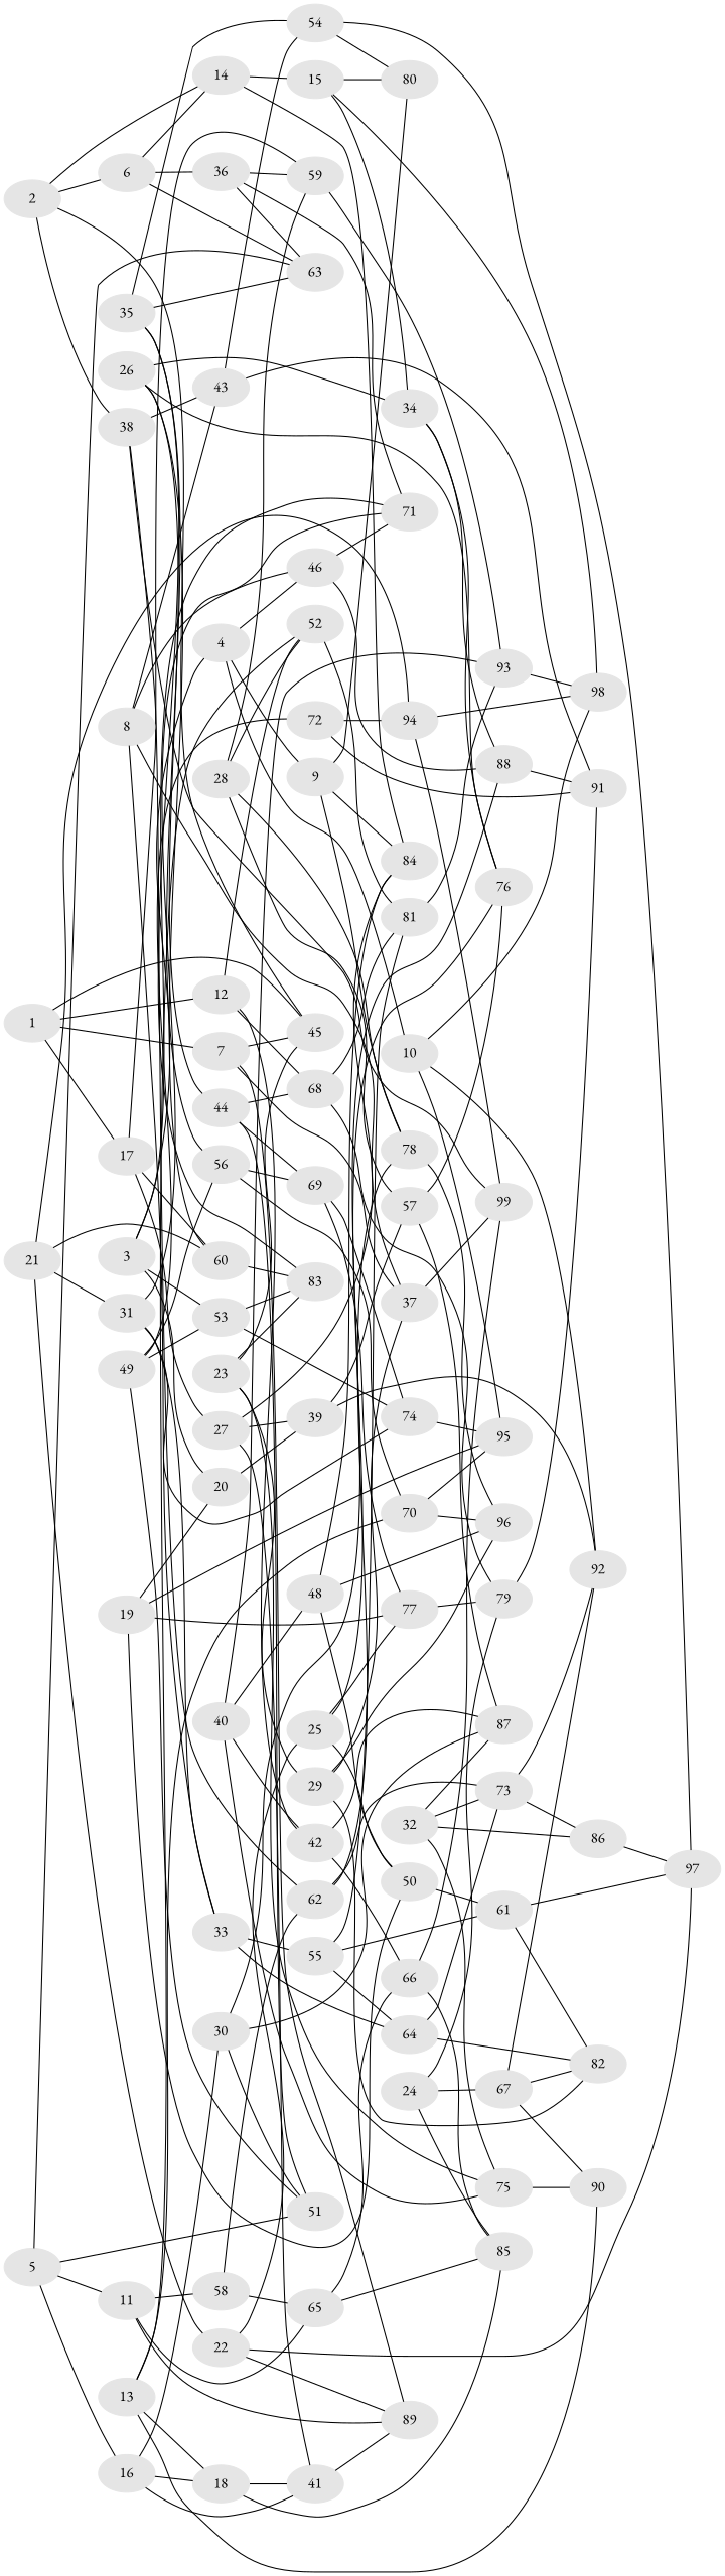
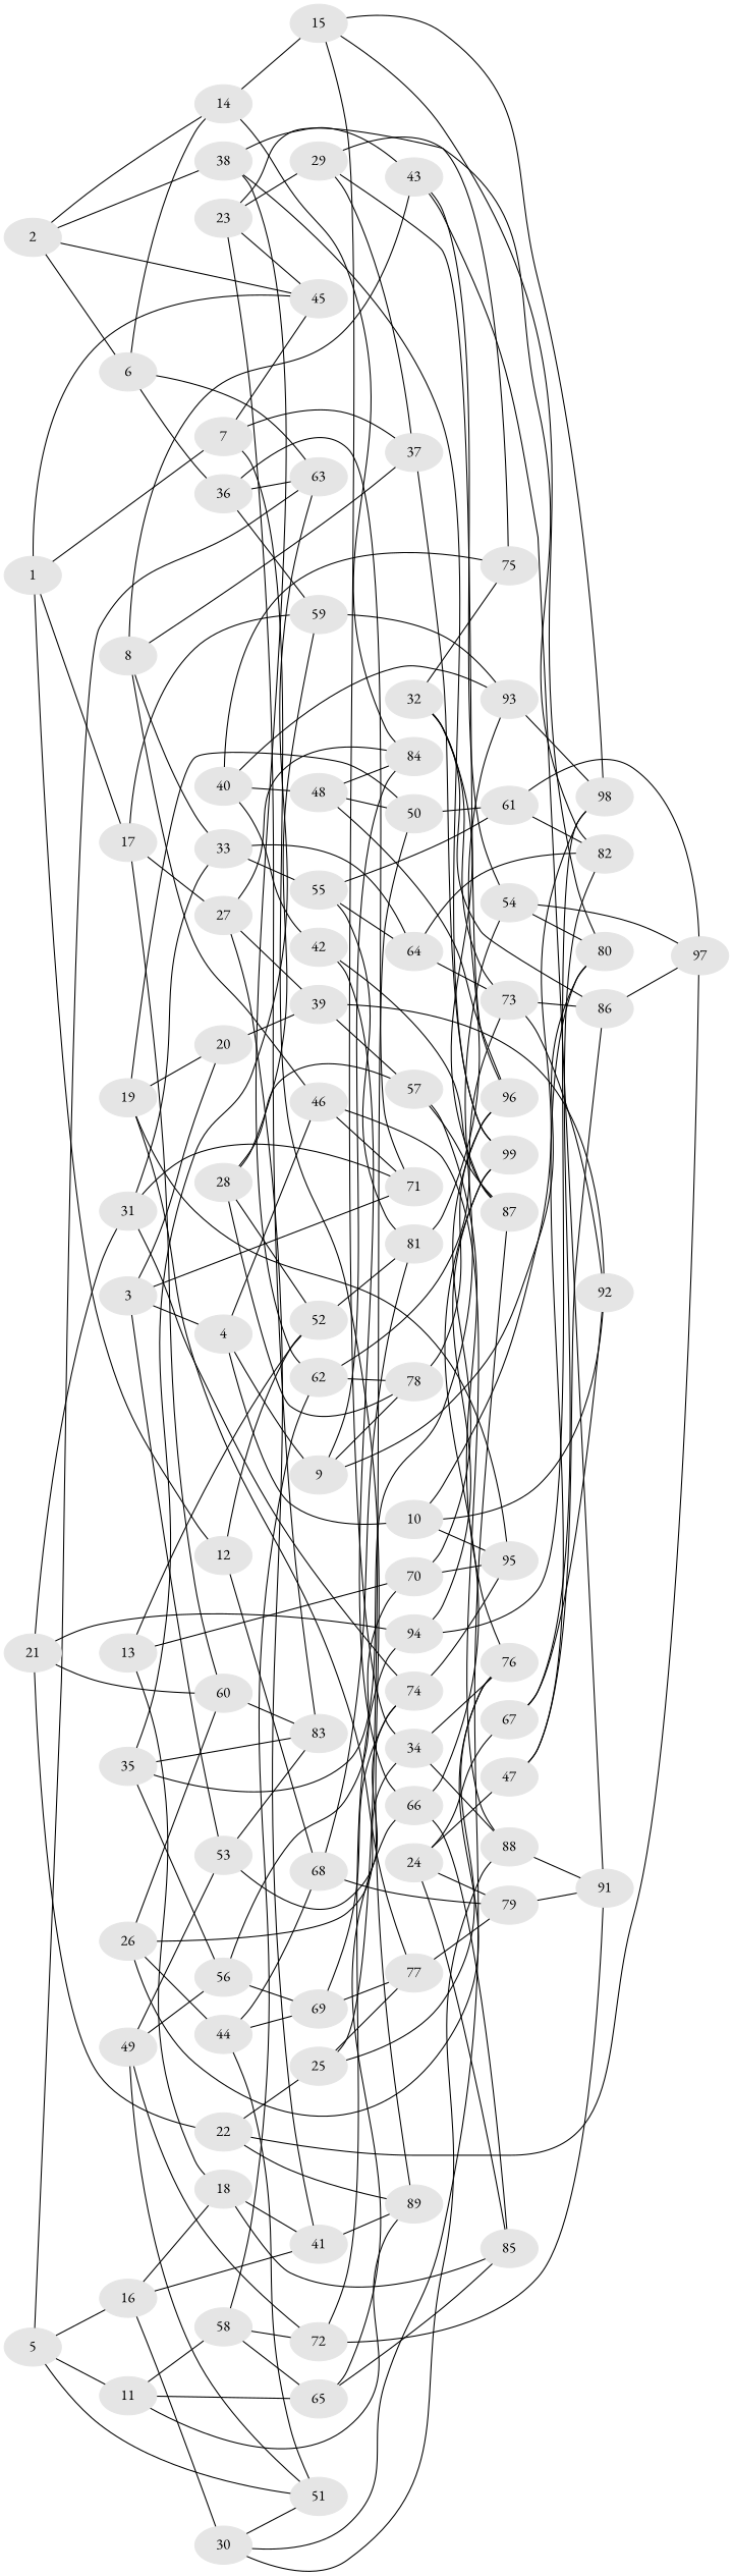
  graph {
    fontname="EB Garamond"
    rankdir=LR
    node [color=gray90 fontname="EB Garamond" style=filled]
    edge [fontname="EB Garamond"]
    1
    7
    12
    17
    45
    37
    89
    42
    52
    68
    27
    59
    60
    2
    6
    14
    38
    63
    36
    84
    15
    43
    99
    62
    3
    4
    20
    53
    71
    9
    10
    46
    39
    83
    74
    78
    80
    92
    95
    98
    88
    5
    11
    16
    51
    58
    65
    18
    30
    41
    8
    33
    55
    64
    54
    91
    96
    72
    85
    66
    87
    81
    79
    13
    70
-   90
    34
    76
    93
    19
    50
    77
    61
    57
+   47
    86
    21
    22
    31
    94
    25
    97
    23
    29
    75
    82
    24
    67
    26
    44
    69
    28
    32
    73
    35
    56
    40
    48
    49
    1 -- 7
    1 -- 12
    1 -- 17
    1 -- 45
    7 -- 45
    7 -- 37
    7 -- 89
-   12 -- 42
    12 -- 52
    12 -- 68
    17 -- 27
    17 -- 59
    17 -- 60
    37 -- 99
    42 -- 66
    42 -- 87
    52 -- 81
    68 -- 81
    68 -- 79
    27 -- 84
    27 -- 39
    27 -- 41
    59 -- 93
    60 -- 83
    2 -- 45
    2 -- 6
    2 -- 14
    2 -- 38
    6 -- 14
    6 -- 63
    6 -- 36
    14 -- 84
    14 -- 15
    38 -- 43
    38 -- 99
    38 -- 62
    36 -- 59
    36 -- 63
    36 -- 71
    15 -- 80
    15 -- 98
    15 -- 34
    43 -- 54
    43 -- 91
    62 -- 78
    62 -- 73
    3 -- 4
    3 -- 20
    3 -- 53
    3 -- 71
    4 -- 9
    4 -- 10
    4 -- 46
    20 -- 39
    53 -- 83
    53 -- 74
    9 -- 84
    9 -- 78
    9 -- 80
    10 -- 92
    10 -- 95
    10 -- 98
    46 -- 71
    46 -- 88
    39 -- 92
    39 -- 57
    74 -- 95
    78 -- 96
    88 -- 91
    5 -- 63
    5 -- 11
    5 -- 16
    5 -- 51
    11 -- 89
    11 -- 58
    11 -- 65
    16 -- 18
    16 -- 30
    16 -- 41
    58 -- 62
    58 -- 65
+   58 -- 72
    65 -- 85
    65 -- 66
    18 -- 41
    18 -- 85
    30 -- 88
    30 -- 51
    30 -- 87
    41 -- 89
    8 -- 37
    8 -- 43
    8 -- 46
    8 -- 33
    33 -- 55
    33 -- 64
    55 -- 64
    55 -- 81
    55 -- 61
    64 -- 82
    64 -- 73
    54 -- 80
    54 -- 97
    72 -- 91
    72 -- 94
    66 -- 99
    66 -- 85
    81 -- 93
    79 -- 91
    13 -- 52
    13 -- 18
    13 -- 70
-   13 -- 90
    70 -- 95
    70 -- 96
    34 -- 88
    34 -- 76
    93 -- 98
    19 -- 20
    19 -- 95
    19 -- 50
    19 -- 77
    50 -- 61
    77 -- 79
    61 -- 97
    61 -- 82
    57 -- 87
    57 -- 76
+   47 -- 80
+   47 -- 86
    86 -- 97
    21 -- 60
    21 -- 22
    21 -- 31
    21 -- 94
    22 -- 89
    22 -- 25
    22 -- 97
    31 -- 71
    31 -- 74
    31 -- 33
    94 -- 99
    94 -- 98
    25 -- 76
    25 -- 50
    25 -- 77
    23 -- 45
    23 -- 83
    23 -- 29
    23 -- 75
    29 -- 37
    29 -- 96
    29 -- 82
-   75 -- 90
    24 -- 85
    24 -- 79
+   24 -- 47
    24 -- 67
    67 -- 92
-   67 -- 90
    67 -- 82
    26 -- 60
    26 -- 34
    26 -- 76
    26 -- 44
    44 -- 68
    44 -- 51
    44 -- 69
    69 -- 74
    69 -- 77
    28 -- 52
    28 -- 59
    28 -- 78
    28 -- 57
    32 -- 87
    32 -- 86
    32 -- 75
    32 -- 73
    73 -- 92
    73 -- 86
    35 -- 63
    35 -- 83
    35 -- 54
    35 -- 56
    56 -- 70
    56 -- 69
    40 -- 42
    40 -- 93
    40 -- 75
    40 -- 48
    48 -- 84
    48 -- 96
    48 -- 50
    49 -- 53
    49 -- 51
    49 -- 72
    49 -- 56
  }
